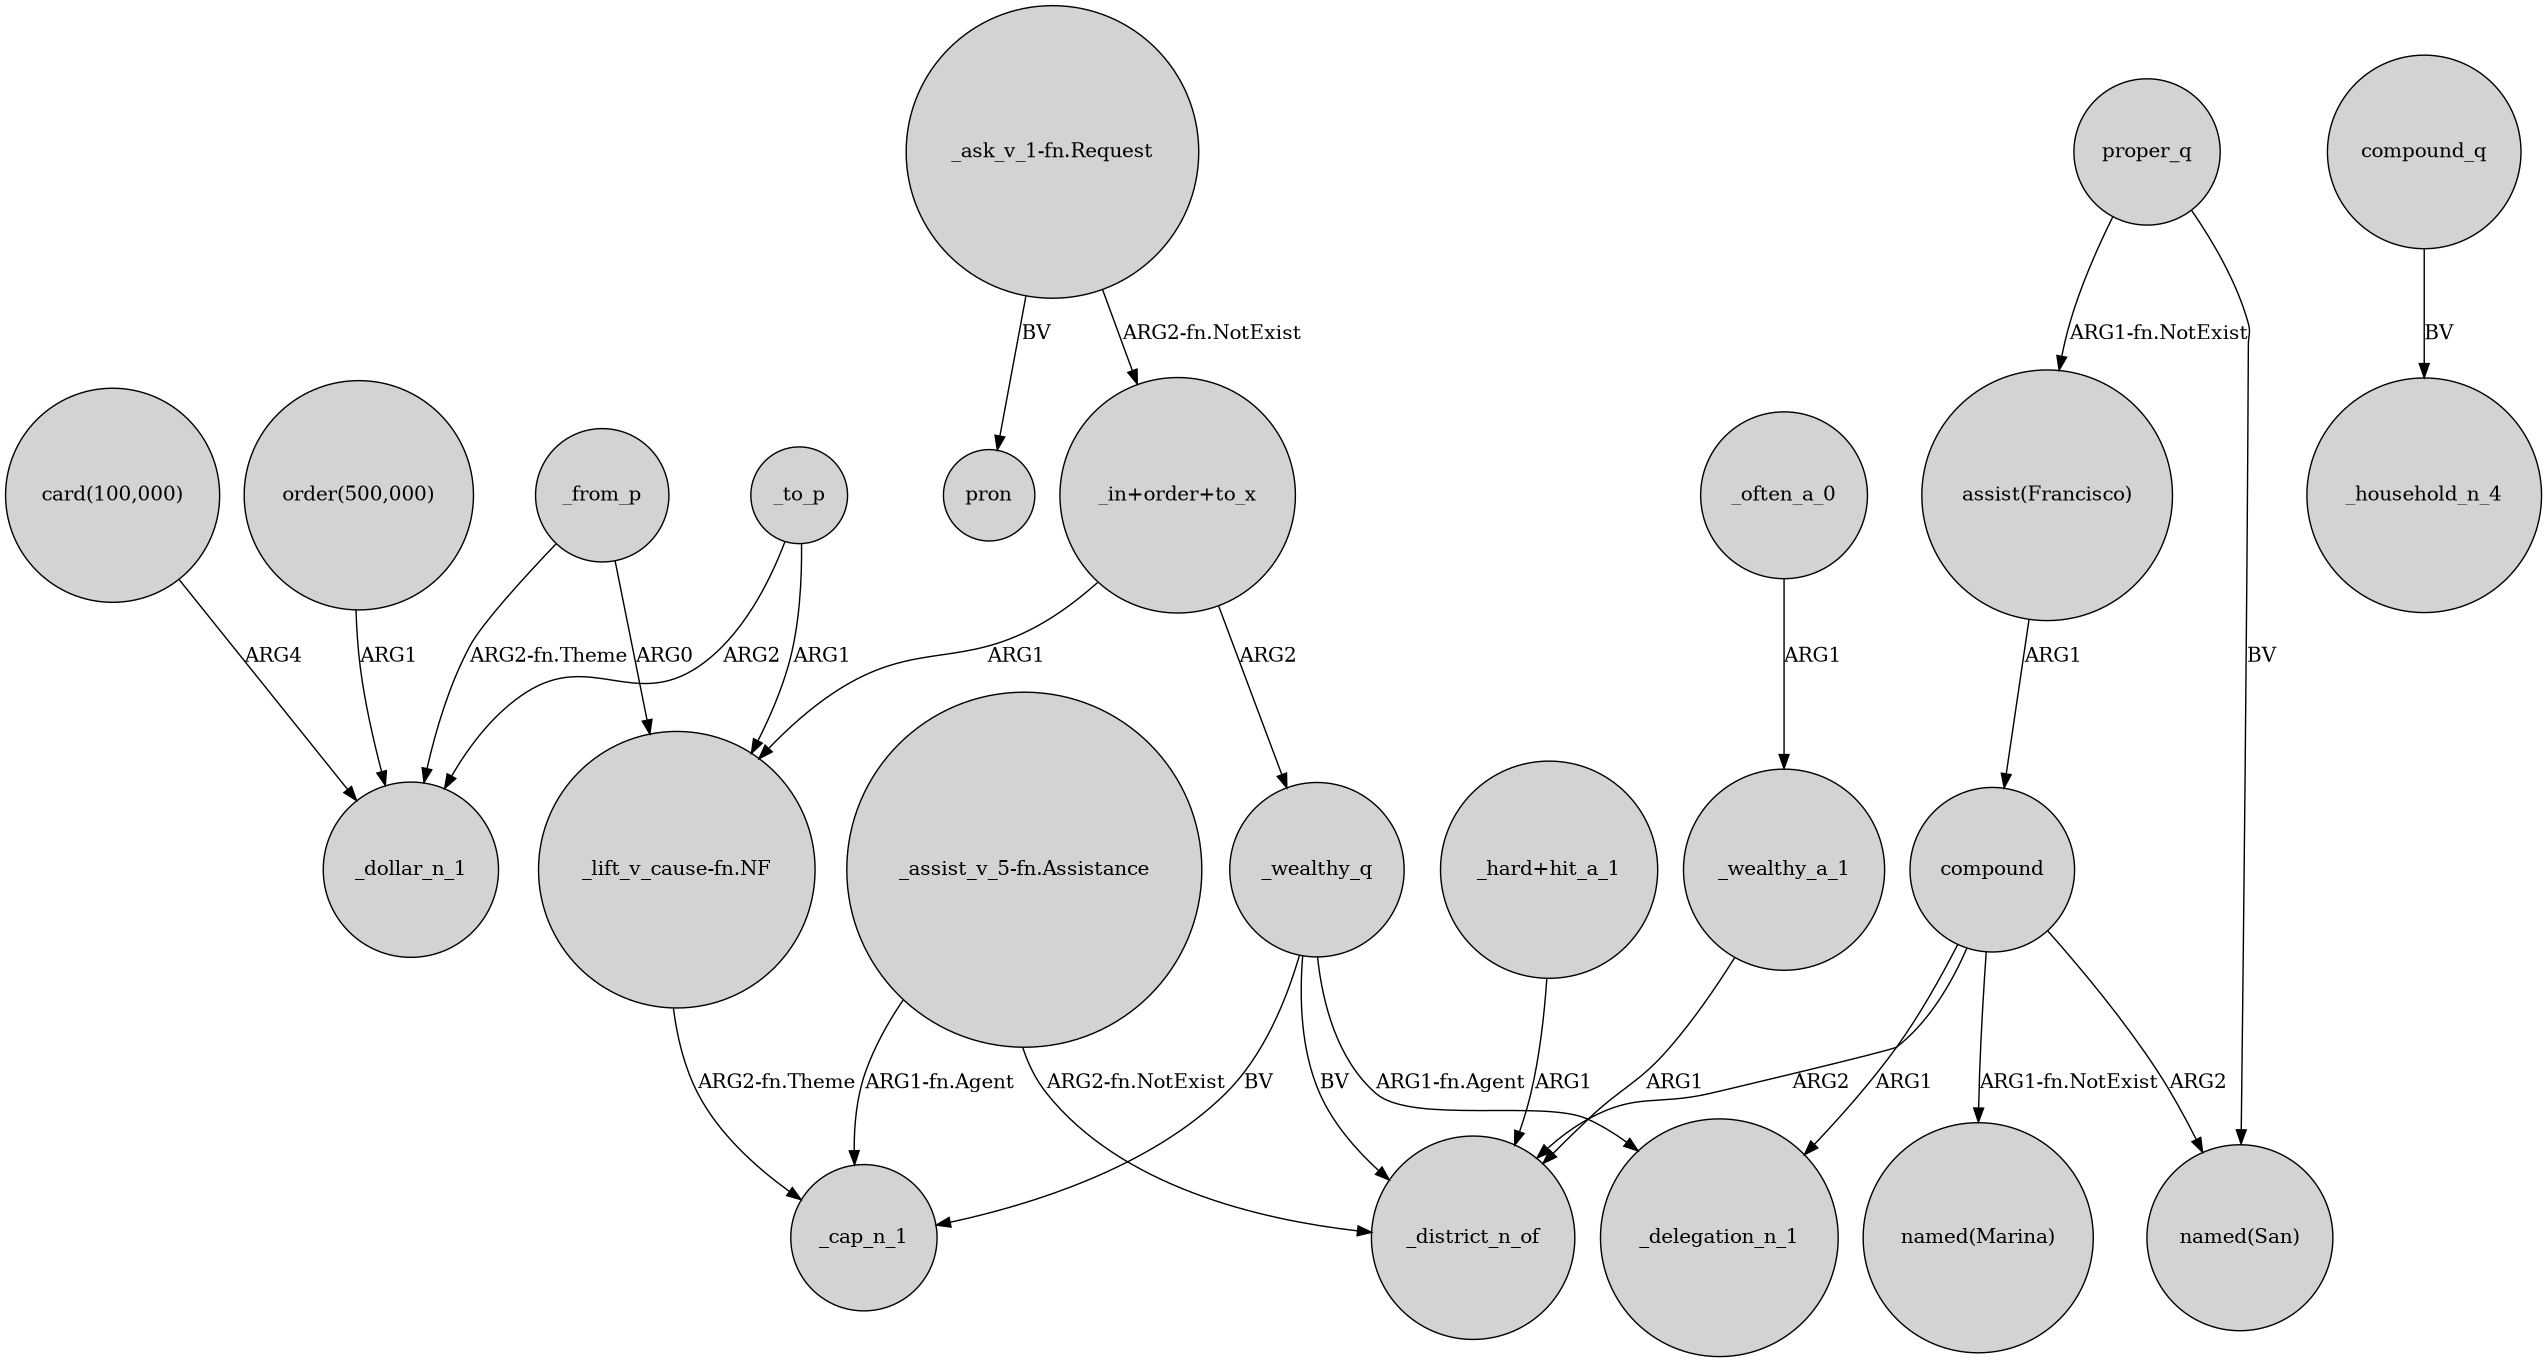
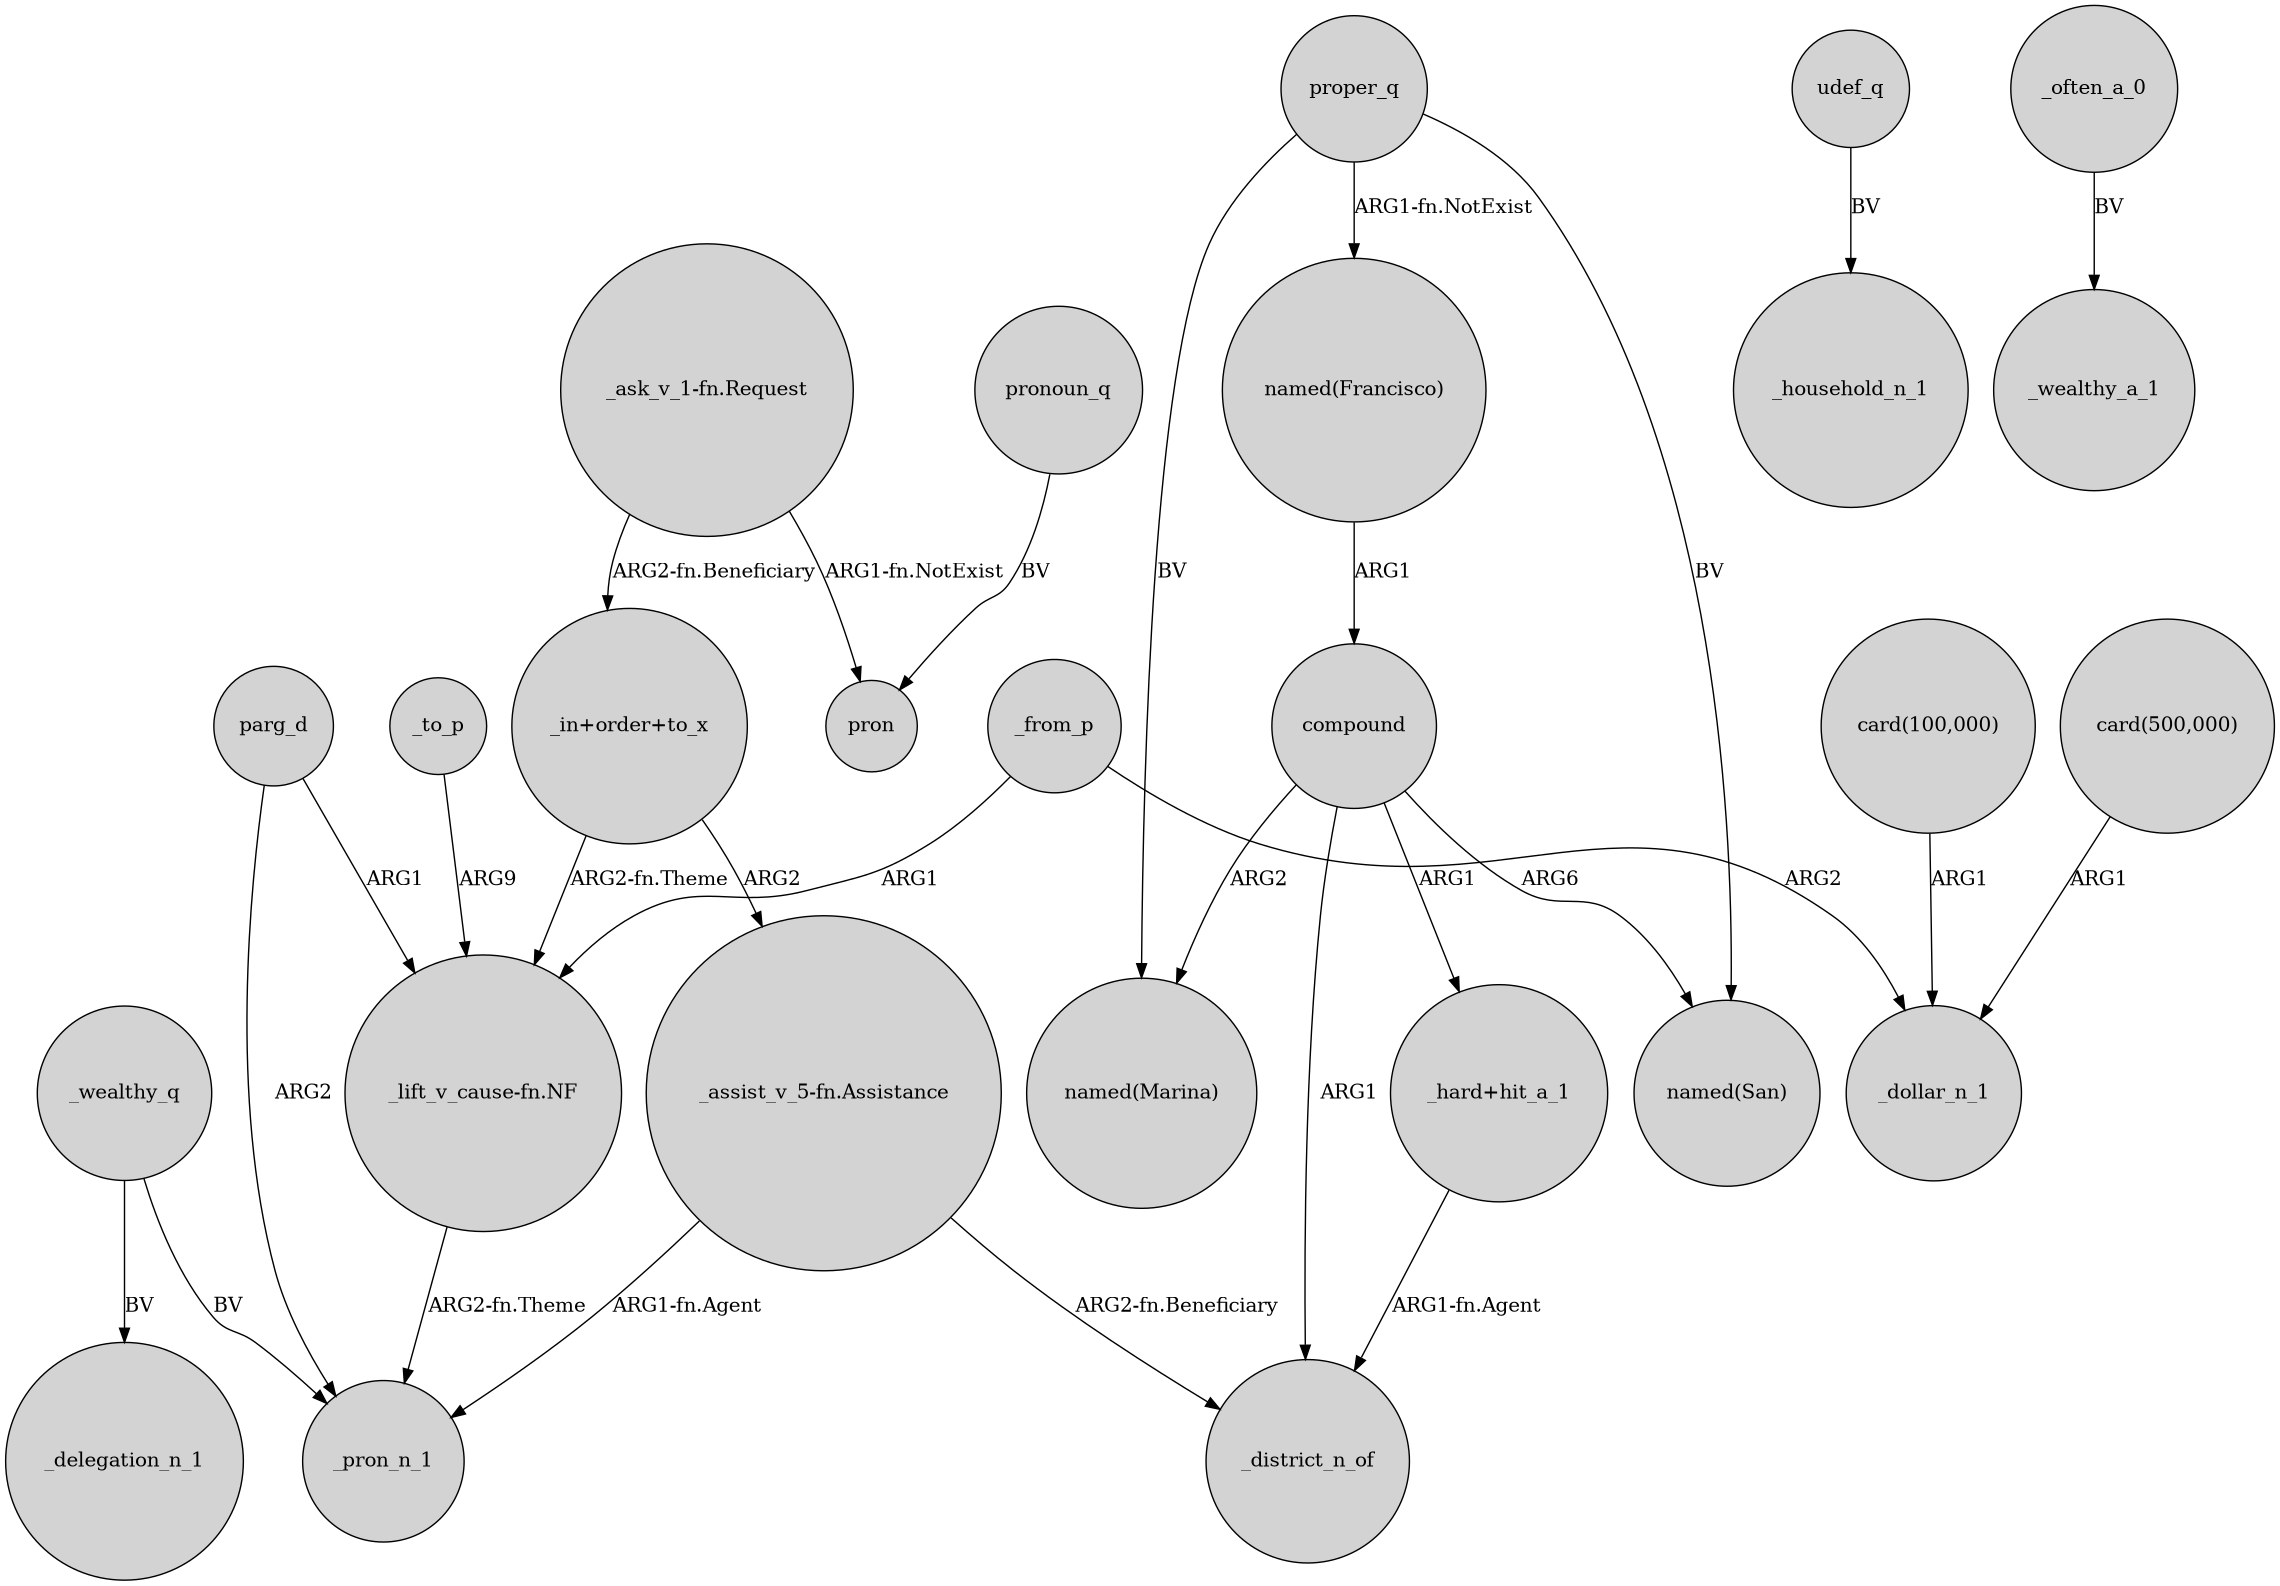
  digraph {
    node [shape=circle style=filled]
    n1 [label=_wealthy_q]
-   _cap_n_1
+   _cap_n_1 [label=_pron_n_1]
    _delegation_n_1
    _district_n_of
    _to_p
    _dollar_n_1
    "_lift_v_cause-fn.NF"
    proper_q
-   "named(Francisco)" [label="assist(Francisco)"]
+   "named(Francisco)"
    "named(San)"
    "named(Marina)"
    compound
-   udef_q [label=compound_q]
-   _household_n_1 [label=_household_n_4]
+   udef_q
+   _household_n_1
    n15 [label=_often_a_0]
    _wealthy_a_1
+   parg_d
    "_ask_v_1-fn.Request"
    pron
    "_in+order+to_x"
    n21 [label="_assist_v_5-fn.Assistance"]
+   pronoun_q
    _from_p
    "card(100,000)"
-   "card(500,000)" [label="order(500,000)"]
+   "card(500,000)"
    "_hard+hit_a_1"
    n1 -> _cap_n_1 [label=BV]
-   n1 -> _delegation_n_1 [label="ARG1-fn.Agent"]
-   n1 -> _district_n_of [label=BV]
-   _to_p -> _dollar_n_1 [label=ARG2]
-   _to_p -> "_lift_v_cause-fn.NF" [label=ARG1]
+   n1 -> _delegation_n_1 [label=BV]
+   _to_p -> "_lift_v_cause-fn.NF" [label=ARG9]
    "_lift_v_cause-fn.NF" -> _cap_n_1 [label="ARG2-fn.Theme"]
    proper_q -> "named(Francisco)" [label="ARG1-fn.NotExist"]
    proper_q -> "named(San)" [label=BV]
+   proper_q -> "named(Marina)" [label=BV]
    "named(Francisco)" -> compound [label=ARG1]
-   compound -> _delegation_n_1 [label=ARG1]
-   compound -> _district_n_of [label=ARG2]
-   compound -> "named(San)" [label=ARG2]
-   compound -> "named(Marina)" [label="ARG1-fn.NotExist"]
+   compound -> "_hard+hit_a_1" [label=ARG1]
+   compound -> _district_n_of [label=ARG1]
+   compound -> "named(San)" [label=ARG6]
+   compound -> "named(Marina)" [label=ARG2]
    udef_q -> _household_n_1 [label=BV]
-   n15 -> _wealthy_a_1 [label=ARG1]
-   _wealthy_a_1 -> _district_n_of [label=ARG1]
-   "_ask_v_1-fn.Request" -> pron [label=BV]
-   "_ask_v_1-fn.Request" -> "_in+order+to_x" [label="ARG2-fn.NotExist"]
-   "_in+order+to_x" -> "_lift_v_cause-fn.NF" [label=ARG1]
-   "_in+order+to_x" -> n1 [label=ARG2]
+   n15 -> _wealthy_a_1 [label=BV]
+   parg_d -> _cap_n_1 [label=ARG2]
+   parg_d -> "_lift_v_cause-fn.NF" [label=ARG1]
+   "_ask_v_1-fn.Request" -> pron [label="ARG1-fn.NotExist"]
+   "_ask_v_1-fn.Request" -> "_in+order+to_x" [label="ARG2-fn.Beneficiary"]
+   "_in+order+to_x" -> "_lift_v_cause-fn.NF" [label="ARG2-fn.Theme"]
+   "_in+order+to_x" -> n21 [label=ARG2]
    n21 -> _cap_n_1 [label="ARG1-fn.Agent"]
-   n21 -> _district_n_of [label="ARG2-fn.NotExist"]
-   _from_p -> _dollar_n_1 [label="ARG2-fn.Theme"]
-   _from_p -> "_lift_v_cause-fn.NF" [label=ARG0]
-   "card(100,000)" -> _dollar_n_1 [label=ARG4]
+   n21 -> _district_n_of [label="ARG2-fn.Beneficiary"]
+   pronoun_q -> pron [label=BV]
+   _from_p -> _dollar_n_1 [label=ARG2]
+   _from_p -> "_lift_v_cause-fn.NF" [label=ARG1]
+   "card(100,000)" -> _dollar_n_1 [label=ARG1]
    "card(500,000)" -> _dollar_n_1 [label=ARG1]
-   "_hard+hit_a_1" -> _district_n_of [label=ARG1]
+   "_hard+hit_a_1" -> _district_n_of [label="ARG1-fn.Agent"]
  }
